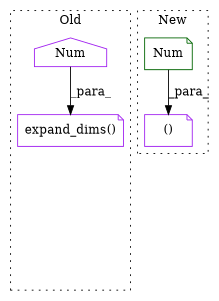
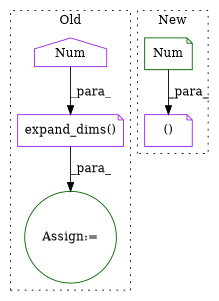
  digraph {
    node [a=76 l=1 shape=note color=purple]
    edge [arrowhead=normal]
    n1 [a=75 l="16,1" label="expand_dims()" s="4479,4502"]
+   n2 [a=68 l=3 label="Assign:=" s=4467 shape=circle color=darkgreen]
    n3 [label=Num s=4501 shape=house]
    n4 [a=54 l=6 label="()" s=4797]
    n5 [label=Num s=4802 color=darkgreen]
    subgraph cluster_1 {
      label=Old
      style=dotted
      n1
+     n2
      n3
    }
    subgraph cluster_2 {
      label=New
      style=dotted
      n4
      n5
    }
+   n1 -> n2 [label=_para_]
    n3 -> n1 [label=_para_]
    n5 -> n4 [label=_para_]
  }
